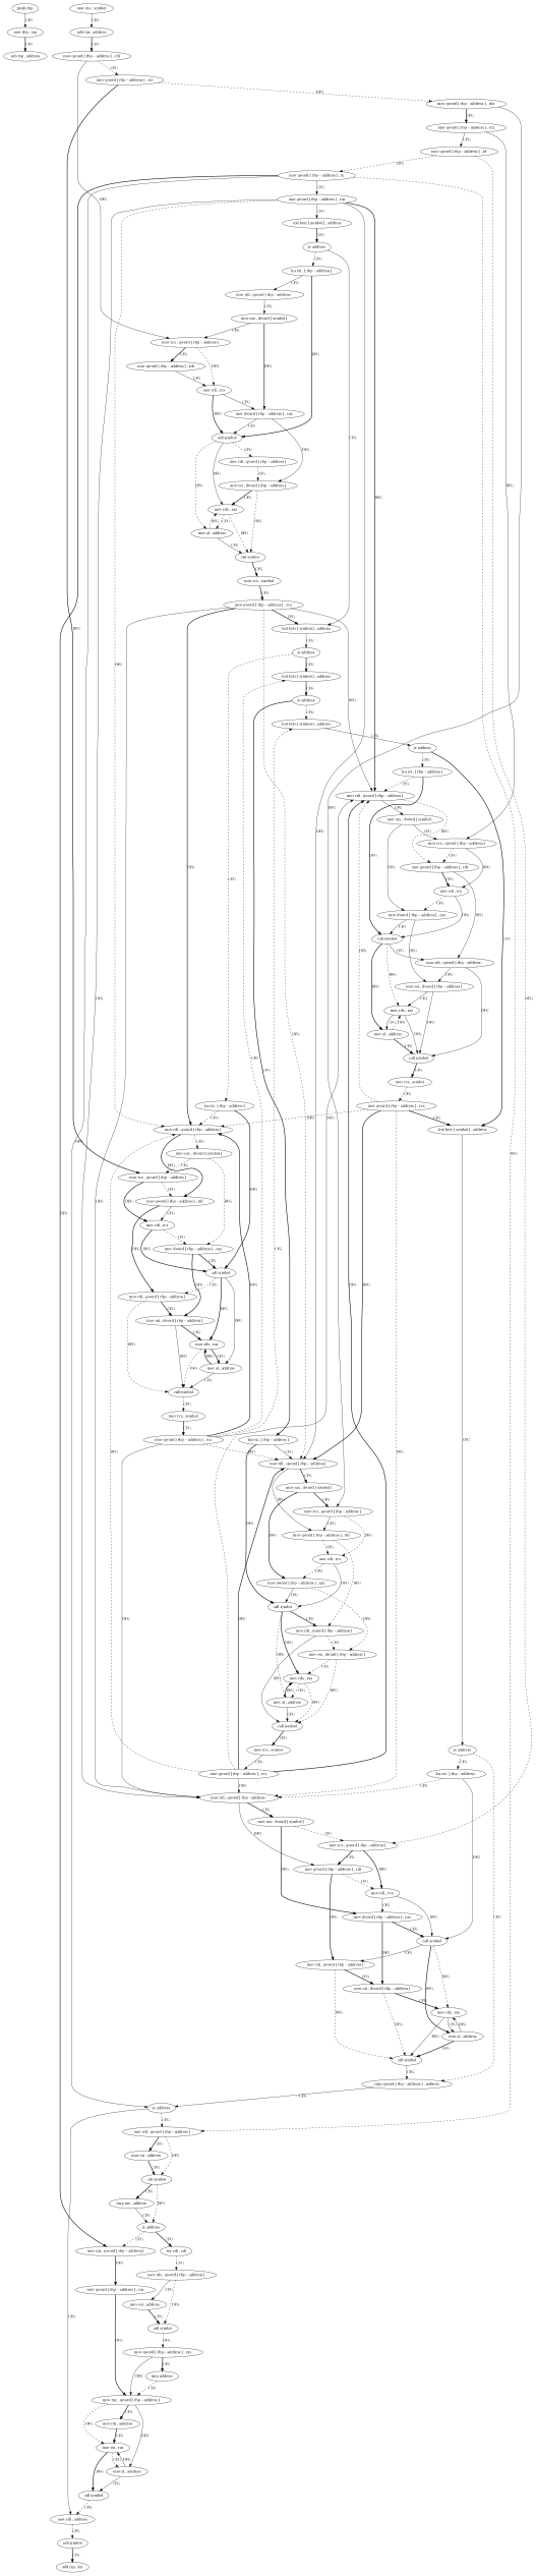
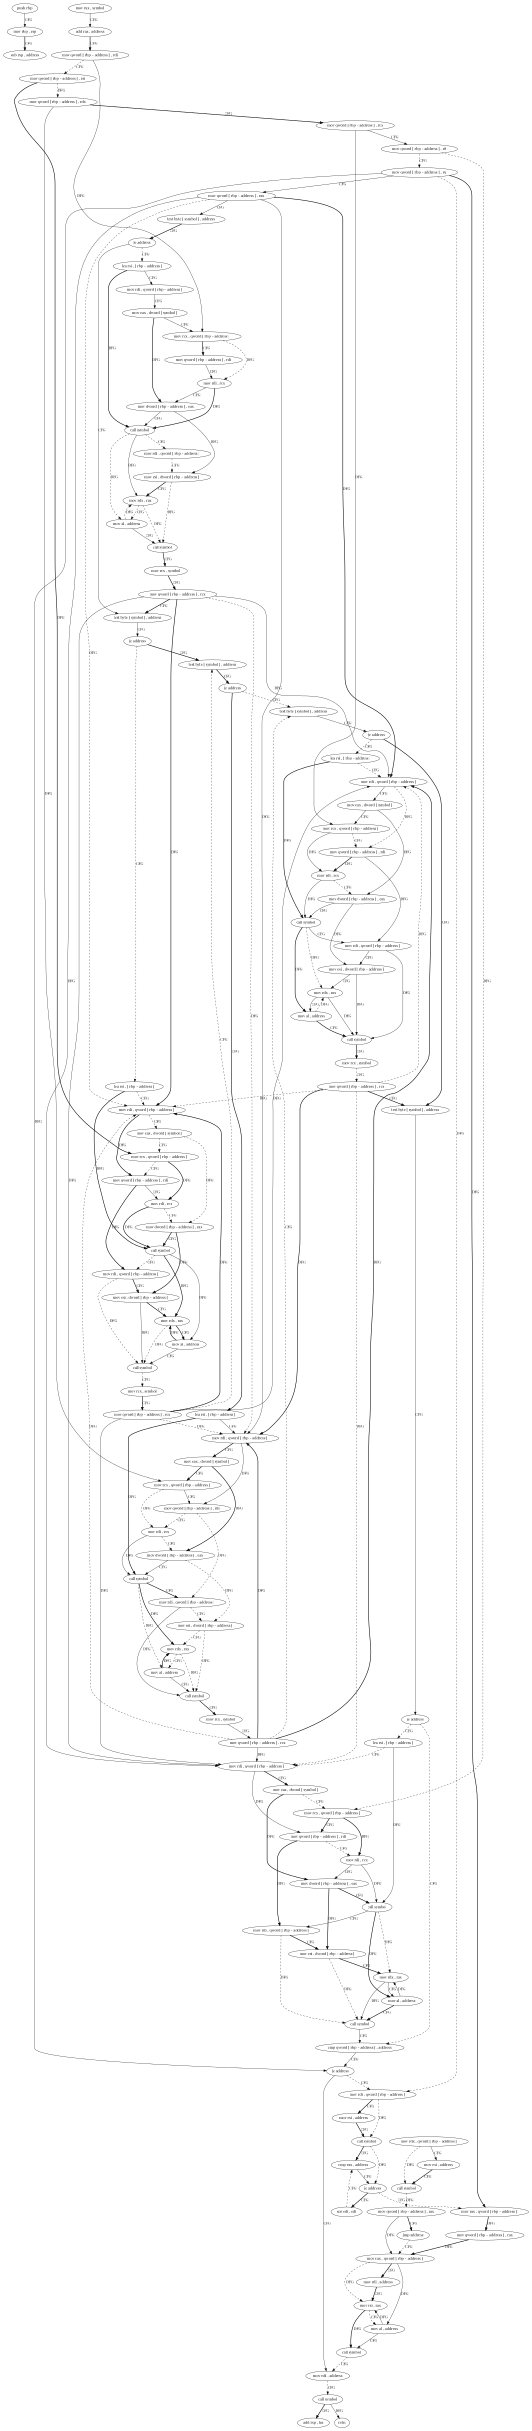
  digraph {
    fontname="Playfair Display"
    node [fontname="Playfair Display"]
    edge [fontname="Playfair Display" style=solid]
    n1 [label="push rbp"]
    n2 [label="mov rbp , rsp"]
    n3 [label="sub rsp , address"]
    n4 [label="mov rax , symbol"]
    n5 [label="add rax , address"]
    n6 [label="mov qword [ rbp - address ] , rdi"]
    n7 [label="mov qword [ rbp - address ] , rsi"]
    n8 [label="mov rcx , qword [ rbp - address ]"]
    n9 [label="mov qword [ rbp - address ] , rdx"]
    n10 [label="mov rcx , qword [ rbp - address ]"]
    n11 [label="mov qword [ rbp - address ] , rdi"]
    n12 [label="mov rdi , rcx"]
    n13 [label="mov qword [ rbp - address ] , rcx"]
    n14 [label="mov rcx , qword [ rbp - address ]"]
    n15 [label="mov qword [ rbp - address ] , rdi"]
    n16 [label="mov rdi , rcx"]
    n17 [label="mov qword [ rbp - address ] , r8"]
    n18 [label="mov rcx , qword [ rbp - address ]"]
    n19 [label="mov qword [ rbp - address ] , rdi"]
    n20 [label="mov rdi , rcx"]
    n21 [label="mov qword [ rbp - address ] , r9"]
    n22 [label="mov rcx , qword [ rbp - address ]"]
    n23 [label="mov qword [ rbp - address ] , rdi"]
    n24 [label="mov rdi , rcx"]
    n25 [label="mov qword [ rbp - address ] , rax"]
    n26 [label="je address"]
    n27 [label="mov rdi , qword [ rbp - address ]"]
    n28 [label="mov rax , qword [ rbp - address ]"]
    n29 [label="mov qword [ rbp - address ] , rdi"]
    n30 [label="mov rdi , rcx"]
    n31 [label="test byte [ symbol ] , address"]
    n32 [label="mov rdi , qword [ rbp - address ]"]
    n33 [label="mov rdi , qword [ rbp - address ]"]
    n34 [label="mov rdi , qword [ rbp - address ]"]
    n35 [label="mov rdi , qword [ rbp - address ]"]
    n36 [label="mov edi , address"]
    n37 [label="mov esi , address"]
    n38 [label="call symbol"]
    n39 [label="mov qword [ rbp - address ] , rax"]
    n40 [label="mov rdx , qword [ rbp - address ]"]
    n41 [label="mov esi , address"]
    n42 [label="call symbol"]
    n43 [label="je address"]
    n44 [label="mov eax , dword [ symbol ]"]
    n45 [label="mov eax , dword [ symbol ]"]
    n46 [label="mov eax , dword [ symbol ]"]
    n47 [label="mov eax , dword [ symbol ]"]
    n48 [label="test byte [ symbol ] , address"]
    n49 [label="lea rsi , [ rbp - address ]"]
    n50 [label="je address"]
    n51 [label="mov rdi , qword [ rbp - address ]"]
    n52 [label="call symbol"]
    n53 [label="test byte [ symbol ] , address"]
    n54 [label="lea rsi , [ rbp - address ]"]
    n55 [label="mov eax , dword [ symbol ]"]
    n56 [label="mov rdi , qword [ rbp - address ]"]
    n57 [label="mov rdx , rax"]
    n58 [label="mov al , address"]
    n59 [label="je address"]
    n60 [label="call symbol"]
    n61 [label="test byte [ symbol ] , address"]
    n62 [label="lea rsi , [ rbp - address ]"]
    n63 [label="mov rdi , qword [ rbp - address ]"]
    n64 [label="mov rdx , rax"]
    n65 [label="mov al , address"]
    n66 [label="mov dword [ rbp - address ] , eax"]
    n67 [label="mov esi , dword [ rbp - address ]"]
    n68 [label="call symbol"]
    n69 [label="mov rcx , symbol"]
    n70 [label="mov qword [ rbp - address ] , rcx"]
    n71 [label="je address"]
    n72 [label="call symbol"]
    n73 [label="test byte [ symbol ] , address"]
    n74 [label="lea rsi , [ rbp - address ]"]
    n75 [label="mov rdi , qword [ rbp - address ]"]
    n76 [label="mov rdx , rax"]
    n77 [label="mov al , address"]
    n78 [label="mov dword [ rbp - address ] , eax"]
    n79 [label="mov esi , dword [ rbp - address ]"]
    n80 [label="call symbol"]
    n81 [label="mov rcx , symbol"]
    n82 [label="mov qword [ rbp - address ] , rcx"]
    n83 [label="je address"]
    n84 [label="call symbol"]
    n85 [label="cmp qword [ rbp - address ] , address"]
    n86 [label="lea rsi , [ rbp - address ]"]
    n87 [label="mov rdi , qword [ rbp - address ]"]
    n88 [label="mov rdx , rax"]
    n89 [label="mov al , address"]
    n90 [label="mov dword [ rbp - address ] , eax"]
    n91 [label="mov esi , dword [ rbp - address ]"]
    n92 [label="call symbol"]
    n93 [label="mov rcx , symbol"]
    n94 [label="mov qword [ rbp - address ] , rcx"]
    n95 [label="call symbol"]
    n96 [label="mov rdi , qword [ rbp - address ]"]
    n97 [label="mov rdx , rax"]
    n98 [label="mov al , address"]
    n99 [label="mov dword [ rbp - address ] , eax"]
    n100 [label="mov esi , dword [ rbp - address ]"]
    n101 [label="call symbol"]
    n102 [label="mov rcx , symbol"]
    n103 [label="mov qword [ rbp - address ] , rcx"]
    n104 [label="call symbol"]
    n105 [label="add rsp , lea"]
+   n106 [label=retn]
    n107 [label="cmp rax , address"]
    n108 [label="je address"]
    n109 [label="mov dword [ rbp - address ] , eax"]
    n110 [label="mov esi , dword [ rbp - address ]"]
    n111 [label="call symbol"]
    n112 [label="xor edi , edi"]
    n113 [label="mov rax , qword [ rbp - address ]"]
    n114 [label="mov rdi , address"]
    n115 [label="mov rsi , rax"]
    n116 [label="mov al , address"]
    n117 [label="call symbol"]
    n118 [label="mov qword [ rbp - address ] , rax"]
    n119 [label="jmp address"]
    n1 -> n2 [label=CFG]
    n2 -> n3 [label=CFG style=bold]
    n4 -> n5 [label=CFG]
    n5 -> n6 [label=CFG style=bold]
    n6 -> n7 [label=CFG style=dashed]
    n6 -> n8 [label=DFG]
    n7 -> n9 [label=DFG style=dashed]
    n7 -> n10 [label=DFG style=bold]
    n8 -> n11 [label=CFG style=bold]
    n8 -> n12 [label=DFG style=dashed]
    n9 -> n13 [label=CFG style=bold]
    n9 -> n14 [label=DFG]
    n10 -> n15 [label=CFG style=dashed]
    n10 -> n16 [label=DFG style=bold]
    n11 -> n12 [label=CFG]
    n12 -> n52 [label=DFG style=bold]
    n12 -> n66 [label=CFG]
    n13 -> n17 [label=CFG]
    n13 -> n18 [label=DFG]
    n14 -> n19 [label=CFG]
    n14 -> n20 [label=DFG style=dashed]
    n15 -> n16 [label=CFG]
    n15 -> n63 [label=DFG style=bold]
    n16 -> n60 [label=DFG style=bold]
    n16 -> n78 [label=CFG style=dashed]
    n17 -> n21 [label=CFG style=dashed]
    n17 -> n22 [label=DFG style=dashed]
    n18 -> n23 [label=CFG style=dashed]
    n18 -> n24 [label=DFG]
    n19 -> n20 [label=CFG style=dashed]
    n19 -> n75 [label=DFG style=dashed]
    n20 -> n72 [label=DFG]
    n20 -> n90 [label=CFG style=dashed]
    n21 -> n25 [label=CFG]
    n21 -> n26 [label=DFG]
    n21 -> n27 [label=DFG style=dashed]
    n21 -> n28 [label=DFG style=bold]
    n22 -> n29 [label=CFG style=bold]
    n22 -> n30 [label=DFG style=bold]
    n23 -> n24 [label=CFG style=bold]
    n23 -> n87 [label=DFG]
    n24 -> n84 [label=DFG]
    n24 -> n99 [label=CFG style=dashed]
    n25 -> n31 [label=CFG]
    n25 -> n32 [label=DFG style=dashed]
    n25 -> n33 [label=DFG]
    n25 -> n34 [label=DFG style=bold]
    n25 -> n35 [label=DFG]
    n26 -> n27 [label=CFG style=dashed]
    n26 -> n36 [label=CFG]
    n27 -> n37 [label=CFG style=bold]
    n27 -> n38 [label=DFG style=dashed]
    n28 -> n39 [label=DFG style=bold]
    n29 -> n30 [label=CFG style=dashed]
    n29 -> n96 [label=DFG style=bold]
    n30 -> n95 [label=DFG]
    n30 -> n109 [label=CFG]
    n31 -> n43 [label=CFG style=bold]
    n32 -> n15 [label=DFG style=bold]
    n32 -> n44 [label=CFG style=dashed]
    n33 -> n19 [label=DFG]
    n33 -> n45 [label=CFG style=bold]
    n34 -> n23 [label=DFG style=dashed]
    n34 -> n46 [label=CFG]
    n35 -> n29 [label=DFG]
    n35 -> n47 [label=CFG style=bold]
    n36 -> n104 [label=CFG style=dashed]
    n37 -> n38 [label=CFG style=bold]
    n38 -> n107 [label=CFG style=bold]
    n38 -> n108 [label=DFG style=dashed]
    n39 -> n113 [label=DFG style=bold]
    n40 -> n41 [label=CFG]
    n40 -> n42 [label=DFG style=dashed]
    n41 -> n42 [label=CFG style=bold]
    n42 -> n118 [label=DFG style=dashed]
    n43 -> n48 [label=CFG]
    n43 -> n49 [label=CFG style=dashed]
    n44 -> n10 [label=CFG style=dashed]
    n44 -> n78 [label=DFG style=dashed]
    n45 -> n14 [label=CFG style=bold]
    n45 -> n90 [label=DFG style=bold]
    n46 -> n18 [label=CFG]
    n46 -> n99 [label=DFG]
    n47 -> n22 [label=CFG style=dashed]
    n47 -> n109 [label=DFG style=bold]
    n48 -> n50 [label=CFG]
    n49 -> n51 [label=CFG]
    n49 -> n52 [label=DFG style=bold]
    n50 -> n53 [label=CFG style=bold]
    n50 -> n54 [label=CFG style=dashed]
    n51 -> n55 [label=CFG]
    n52 -> n56 [label=CFG style=dashed]
    n52 -> n57 [label=DFG]
    n52 -> n58 [label=DFG style=dashed]
    n53 -> n59 [label=CFG style=bold]
    n54 -> n32 [label=CFG style=dashed]
    n54 -> n60 [label=DFG style=bold]
    n55 -> n8 [label=CFG]
    n55 -> n66 [label=DFG style=bold]
    n56 -> n67 [label=CFG style=dashed]
    n57 -> n58 [label=CFG style=dashed]
    n57 -> n68 [label=DFG style=dashed]
    n58 -> n57 [label=DFG style=dashed]
    n58 -> n68 [label=CFG]
    n59 -> n61 [label=CFG style=dashed]
    n59 -> n62 [label=CFG style=bold]
    n60 -> n63 [label=CFG style=dashed]
    n60 -> n64 [label=DFG style=bold]
    n60 -> n65 [label=DFG]
    n61 -> n71 [label=CFG]
    n62 -> n33 [label=CFG]
    n62 -> n72 [label=DFG style=bold]
    n63 -> n79 [label=CFG style=bold]
    n63 -> n80 [label=DFG style=dashed]
    n64 -> n65 [label=CFG style=bold]
    n64 -> n80 [label=DFG style=dashed]
    n65 -> n64 [label=DFG style=bold]
    n65 -> n80 [label=CFG]
    n66 -> n52 [label=CFG]
    n66 -> n67 [label=DFG]
    n67 -> n57 [label=CFG style=bold]
    n67 -> n68 [label=DFG style=dashed]
    n68 -> n69 [label=CFG style=bold]
    n69 -> n70 [label=CFG style=bold]
    n70 -> n32 [label=DFG style=bold]
    n70 -> n33 [label=DFG style=dashed]
    n70 -> n34 [label=DFG]
    n70 -> n35 [label=DFG]
    n70 -> n48 [label=CFG style=bold]
    n71 -> n73 [label=CFG style=bold]
    n71 -> n74 [label=CFG style=dashed]
    n72 -> n75 [label=CFG style=bold]
    n72 -> n76 [label=DFG style=bold]
    n72 -> n77 [label=DFG style=dashed]
    n73 -> n83 [label=CFG]
    n74 -> n34 [label=CFG style=dashed]
    n74 -> n84 [label=DFG style=bold]
    n75 -> n91 [label=CFG style=dashed]
    n75 -> n92 [label=DFG]
    n76 -> n77 [label=CFG style=dashed]
    n76 -> n92 [label=DFG style=dashed]
    n77 -> n76 [label=DFG style=bold]
    n77 -> n92 [label=CFG]
    n78 -> n60 [label=CFG style=bold]
    n78 -> n79 [label=DFG style=bold]
    n79 -> n64 [label=CFG style=bold]
    n79 -> n80 [label=DFG]
    n80 -> n81 [label=CFG style=dashed]
    n81 -> n82 [label=CFG style=bold]
    n82 -> n32 [label=DFG style=bold]
    n82 -> n33 [label=DFG style=dashed]
    n82 -> n34 [label=DFG]
    n82 -> n35 [label=DFG]
    n82 -> n53 [label=CFG style=dashed]
    n83 -> n85 [label=CFG style=dashed]
    n83 -> n86 [label=CFG style=dashed]
    n84 -> n87 [label=CFG]
    n84 -> n88 [label=DFG style=dashed]
    n84 -> n89 [label=DFG style=bold]
    n85 -> n26 [label=CFG]
    n86 -> n35 [label=CFG style=dashed]
    n86 -> n95 [label=DFG]
    n87 -> n100 [label=CFG]
    n87 -> n101 [label=DFG]
    n88 -> n89 [label=CFG]
    n88 -> n101 [label=DFG]
    n89 -> n88 [label=DFG style=dashed]
    n89 -> n101 [label=CFG style=bold]
    n90 -> n72 [label=CFG]
    n90 -> n91 [label=DFG style=dashed]
    n91 -> n76 [label=CFG style=dashed]
    n91 -> n92 [label=DFG style=dashed]
    n92 -> n93 [label=CFG style=bold]
    n93 -> n94 [label=CFG]
    n94 -> n32 [label=DFG style=dashed]
    n94 -> n33 [label=DFG style=bold]
    n94 -> n34 [label=DFG style=bold]
    n94 -> n35 [label=DFG]
    n94 -> n61 [label=CFG style=dashed]
    n95 -> n96 [label=CFG]
    n95 -> n97 [label=DFG style=dashed]
    n95 -> n98 [label=DFG style=bold]
    n96 -> n110 [label=CFG style=bold]
    n96 -> n111 [label=DFG style=dashed]
    n97 -> n98 [label=CFG]
    n97 -> n111 [label=DFG]
    n98 -> n97 [label=DFG]
    n98 -> n111 [label=CFG style=bold]
    n99 -> n84 [label=CFG]
    n99 -> n100 [label=DFG]
    n100 -> n88 [label=CFG]
    n100 -> n101 [label=DFG]
    n101 -> n102 [label=CFG style=bold]
    n102 -> n103 [label=CFG style=dashed]
    n103 -> n32 [label=DFG style=dashed]
    n103 -> n33 [label=DFG style=bold]
    n103 -> n34 [label=DFG style=dashed]
    n103 -> n35 [label=DFG style=dashed]
    n103 -> n73 [label=CFG style=bold]
    n104 -> n105 [label=CFG style=bold]
+   n104 -> n106 [label=DFG]
    n107 -> n108 [label=CFG]
    n108 -> n28 [label=CFG style=dashed]
    n108 -> n112 [label=CFG style=bold]
    n109 -> n95 [label=CFG style=bold]
    n109 -> n110 [label=DFG style=bold]
    n110 -> n97 [label=CFG style=bold]
    n110 -> n111 [label=DFG style=dashed]
    n111 -> n85 [label=CFG]
-   n112 -> n40 [label=CFG style=dashed]
+   n112 -> n107 [label=CFG style=dashed]
    n113 -> n114 [label=CFG style=bold]
    n113 -> n115 [label=DFG style=dashed]
    n113 -> n116 [label=DFG]
    n114 -> n115 [label=CFG style=bold]
    n115 -> n116 [label=CFG style=dashed]
    n115 -> n117 [label=DFG style=bold]
    n116 -> n115 [label=DFG]
    n116 -> n117 [label=CFG]
    n117 -> n36 [label=CFG style=dashed]
    n118 -> n113 [label=DFG]
    n118 -> n119 [label=CFG style=bold]
    n119 -> n113 [label=CFG style=dashed]
  }
